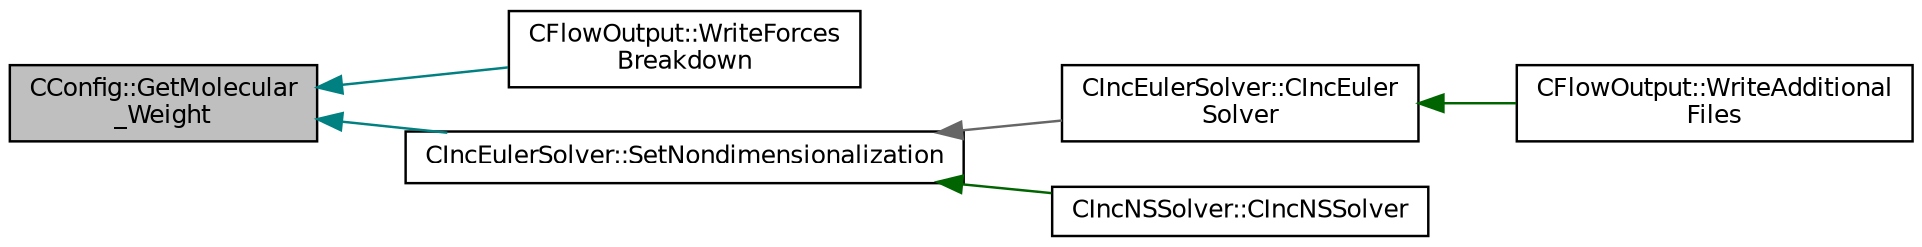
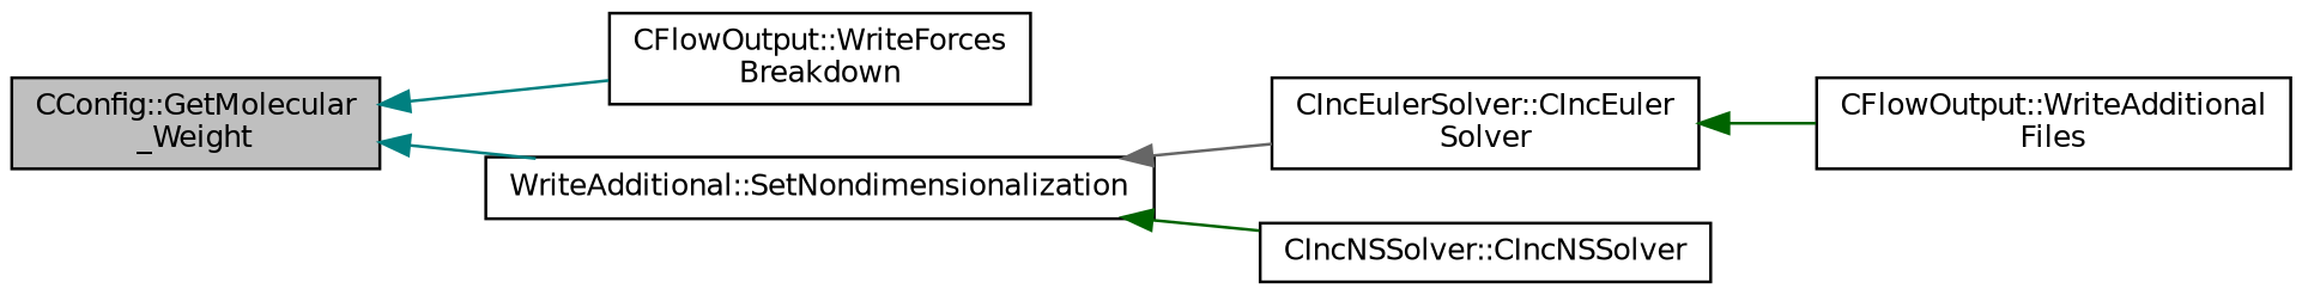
  digraph {
    rankdir=LR
    node [color=black fillcolor=white fontname=Helvetica fontsize=10 shape=record style=filled]
    edge [color=teal dir=back fontname=Helvetica fontsize=10 labelfontname=Helvetica labelfontsize=10 style=solid]
    n1 [fillcolor=grey75 fontcolor=black height=0.2 label="CConfig::GetMolecular\l_Weight" width=0.4]
    n2 [height=0.2 label="CFlowOutput::WriteForces\lBreakdown" width=0.4]
-   n3 [height=0.2 label="CIncEulerSolver::SetNondimensionalization" width=0.4]
+   n3 [height=0.2 label="WriteAdditional::SetNondimensionalization" width=0.4]
    n4 [height=0.2 label="CIncEulerSolver::CIncEuler\lSolver" width=0.4]
    n5 [height=0.2 label="CIncNSSolver::CIncNSSolver" width=0.4]
    n6 [height=0.2 label="CFlowOutput::WriteAdditional\lFiles" width=0.4]
    n1 -> n2
    n1 -> n3
    n3 -> n4 [color=gray40]
    n3 -> n5 [color=darkgreen]
    n4 -> n6 [color=darkgreen]
  }
